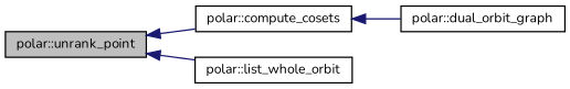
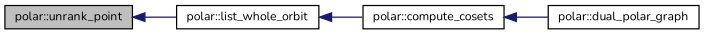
  digraph {
    fontname=Nunito
    rankdir=LR
    node [color=black fillcolor=white fontname=Nunito fontsize=10 shape=record style=filled]
    edge [color=midnightblue dir=back fontname=Nunito fontsize=10 labelfontname=Helvetica labelfontsize=10 style=solid]
    n1 [fillcolor=grey75 fontcolor=black height=0.2 label="polar::unrank_point" width=0.4]
    n2 [height=0.2 label="polar::compute_cosets" width=0.4]
    n3 [height=0.2 label="polar::list_whole_orbit" width=0.4]
-   n4 [height=0.2 label="polar::dual_orbit_graph" width=0.4]
-   n1 -> n2
+   n4 [height=0.2 label="polar::dual_polar_graph" width=0.4]
+   n3 -> n2
    n1 -> n3
    n2 -> n4
  }
